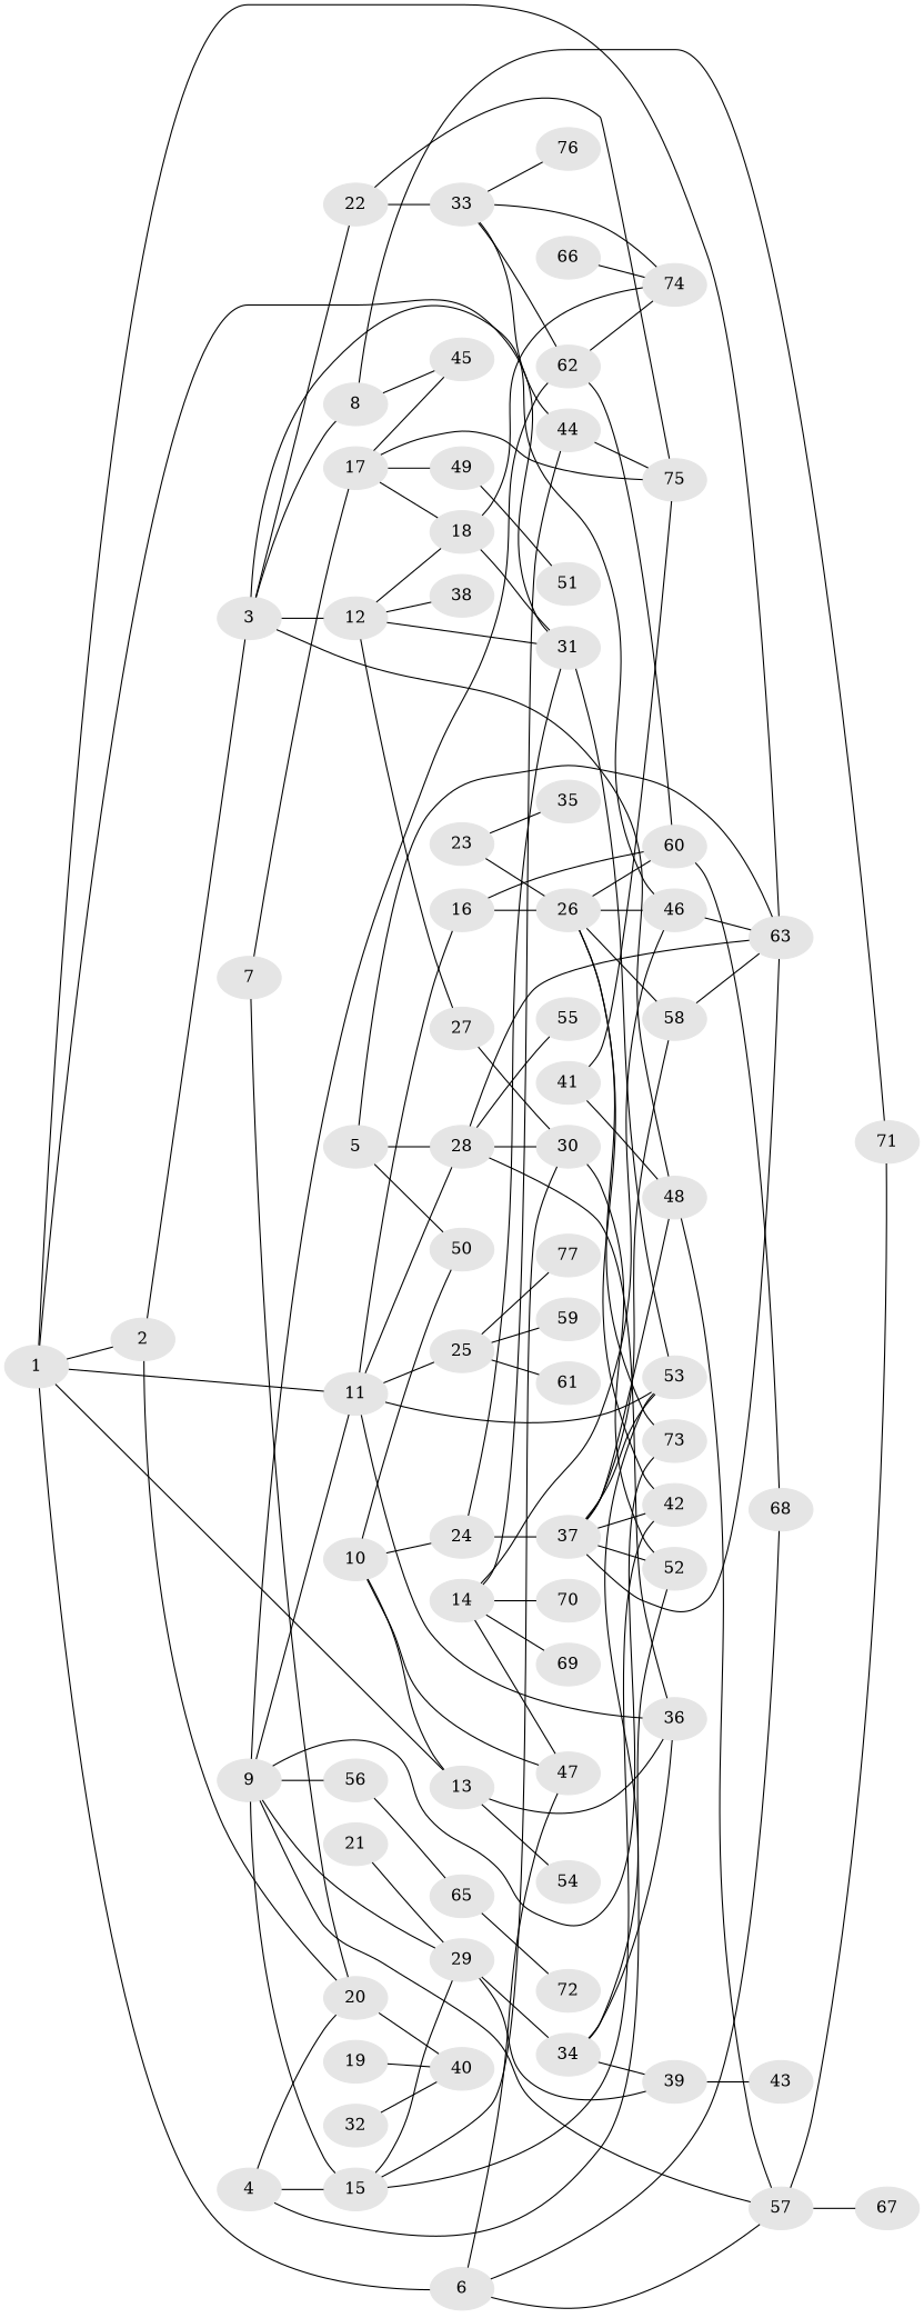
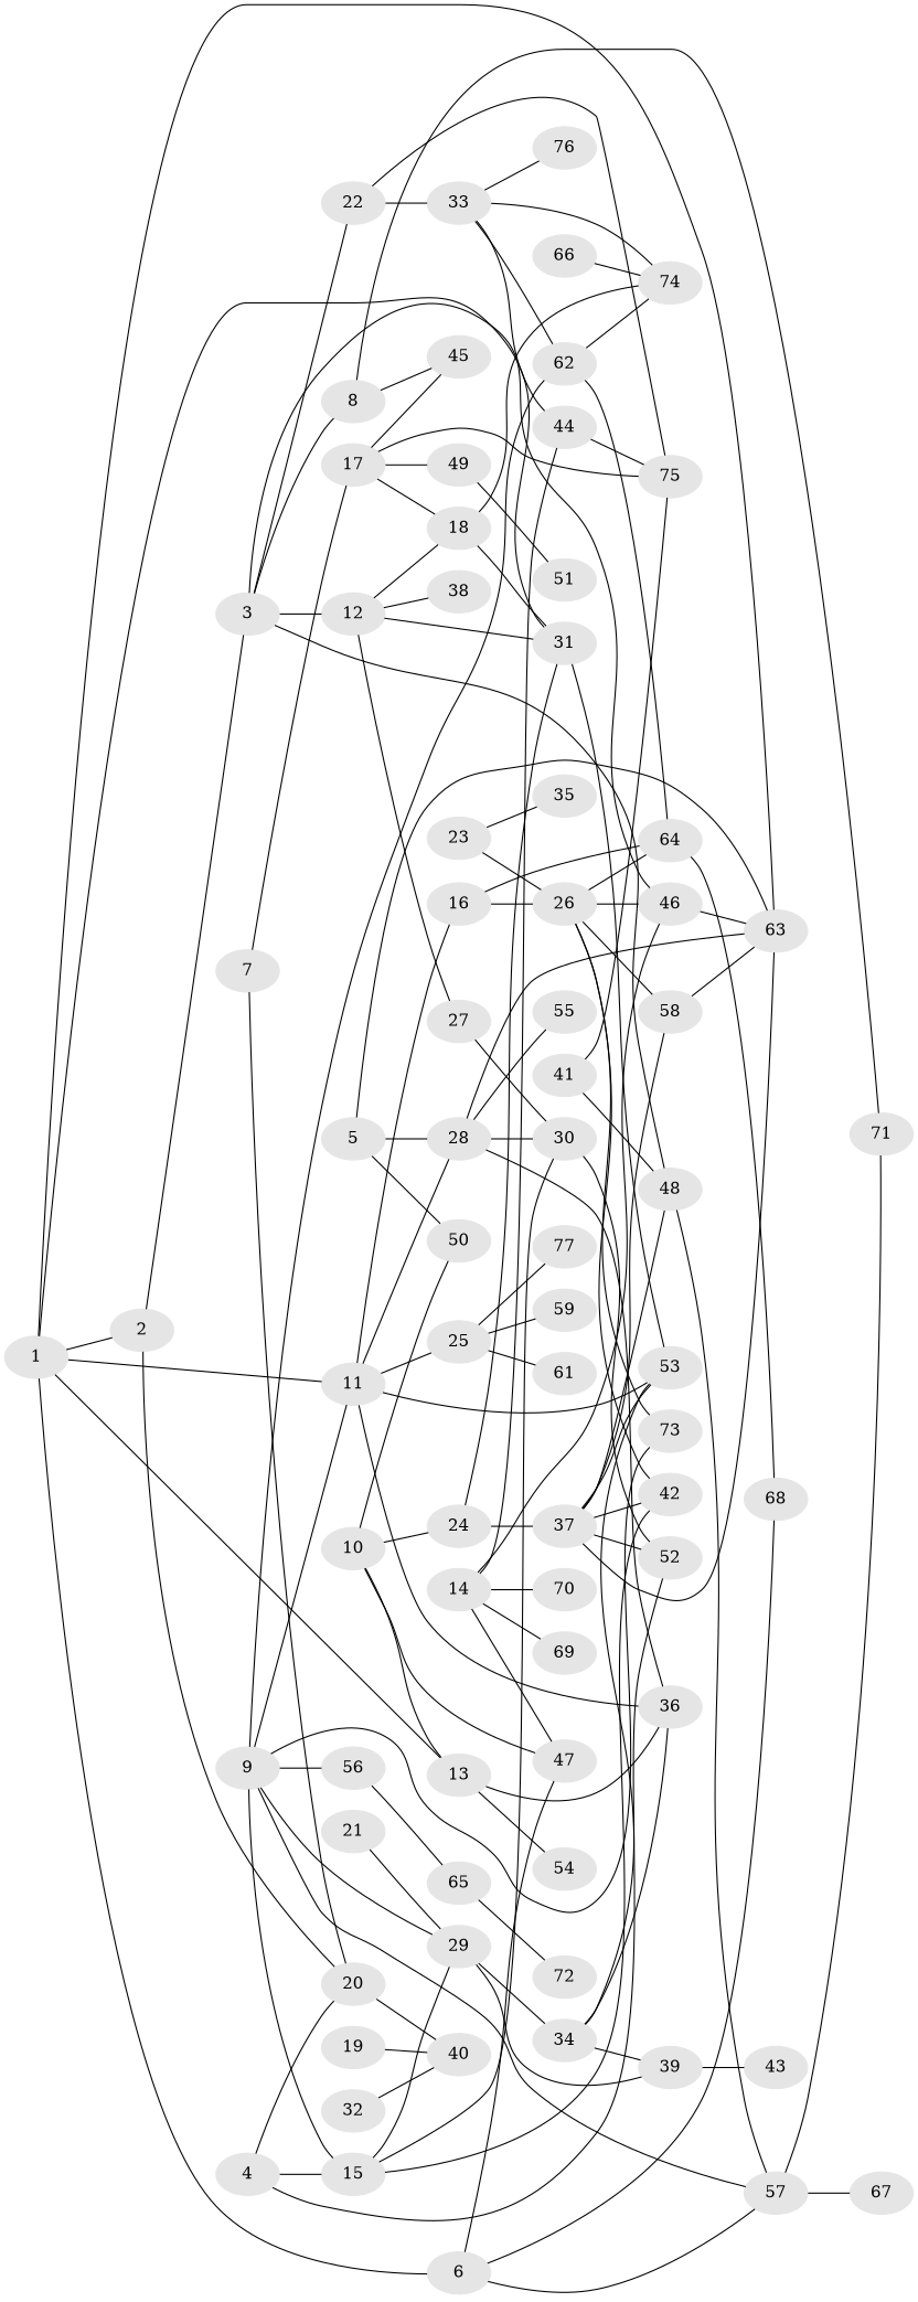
  graph {
    rankdir=LR
    node [color=gray90 style=filled]
    edge [weight=1.0]
    1
    2
    6
    11
    13
    31
    63
    3
    20
    47
    57
    68
    28
    16
    25
    36
    53
    54
    8
    12
    22
    46
    48
    40
    45
    71
    18
    27
    38
    75
    33
    4
    15
    52
    29
    30
    42
    5
    50
    55
    67
    7
    17
    49
    9
    56
    62
    73
    34
    39
    65
-   64 [label=60]
+   64
    74
    10
    24
    37
    26
    59
    61
    77
    14
    44
    69
    70
    58
    51
    19
    21
    76
    23
    35
    43
    32
    41
    72
    66
    1 -- 2
    1 -- 6
    1 -- 11
    1 -- 13
    1 -- 31
    1 -- 63
    2 -- 3
    2 -- 20
    6 -- 47
    6 -- 57
    6 -- 68
    11 -- 28
    11 -- 16
    11 -- 25
    11 -- 36
    11 -- 53
    13 -- 36
    13 -- 54
    31 -- 53
    3 -- 8
    3 -- 12
    3 -- 22
    3 -- 46
    3 -- 48 [weight=2.0]
    20 -- 40
    57 -- 71
    57 -- 67
    28 -- 63
    28 -- 36 [weight=2.0]
    28 -- 30
    28 -- 55 [weight=2.0]
    16 -- 64
    16 -- 26
    25 -- 59
    25 -- 61
    25 -- 77
    8 -- 45
    8 -- 71
    12 -- 31
    12 -- 18
    12 -- 27
    12 -- 38
    22 -- 75
    22 -- 33
    46 -- 63
    48 -- 57
    18 -- 31
    18 -- 74
    27 -- 30
    33 -- 62
    33 -- 74
    33 -- 44
    33 -- 76
    4 -- 20
    4 -- 15
    4 -- 52
    15 -- 29
    15 -- 30
    15 -- 42
    29 -- 34
    29 -- 39
    30 -- 52
    5 -- 63
    5 -- 28
    5 -- 50
    7 -- 20
    7 -- 17
    17 -- 45
    17 -- 18
    17 -- 75
    17 -- 49
    49 -- 51
    9 -- 11
    9 -- 57
    9 -- 15
    9 -- 29
    9 -- 56
    9 -- 62
    9 -- 73
    56 -- 65
    62 -- 64
    62 -- 74
    34 -- 36
    34 -- 53
    34 -- 39
    39 -- 43
    65 -- 72
    64 -- 68
    10 -- 13
    10 -- 47
    10 -- 50
    10 -- 24
    24 -- 31
    24 -- 37
    37 -- 63
    37 -- 53
    37 -- 48 [weight=2.0]
    37 -- 52
    37 -- 42
    37 -- 58
    26 -- 46
    26 -- 42
    26 -- 73
    26 -- 64
    26 -- 58
    14 -- 47
    14 -- 46
    14 -- 44
    14 -- 69
    14 -- 70
    44 -- 75
    58 -- 63
    19 -- 40
    21 -- 29
    23 -- 26
    23 -- 35
    32 -- 40
    41 -- 48
    41 -- 75
    66 -- 74
  }
